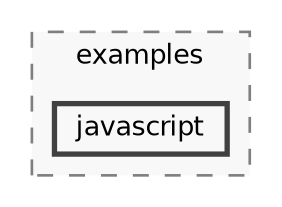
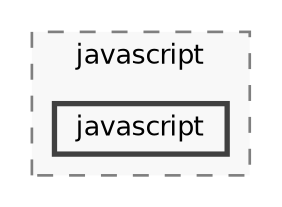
  digraph {
    compound=true
    n1 [color=grey25 fillcolor="#f8f8f8" fontname=Helvetica fontsize=10 height=0.2 label=javascript shape=box style="filled,bold" width=0.4]
    subgraph cluster_1 {
      bgcolor="#f8f8f8"
      fontname=Helvetica
      fontsize=10
-     label=examples
+     label=javascript
      pencolor=grey50
      style="filled,dashed"
      n1
    }
  }
